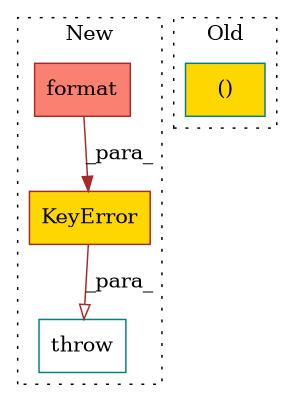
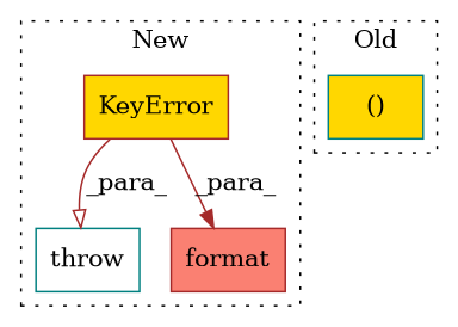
  digraph {
    node [a=32 shape=box style=filled fillcolor=gold color=brown]
    edge [color=brown]
    n1 [l="9,1" label=KeyError s="19671,19737"]
    n2 [a=53 l=6 label=throw s=19665 fillcolor=white color=teal]
    n3 [l="7,1" label=format s="19706,19736" fillcolor=salmon]
    n4 [a=106 l=55 label="()" s=19203 color=teal]
    subgraph cluster_1 {
      label=New
      style=dotted
      n1
      n2
      n3
    }
    subgraph cluster_2 {
      label=Old
      style=dotted
      n4
    }
    n1 -> n2 [label=_para_ arrowhead=onormal]
-   n3 -> n1 [label=_para_ arrowhead=normal]
+   n1 -> n3 [label=_para_ arrowhead=normal]
  }
